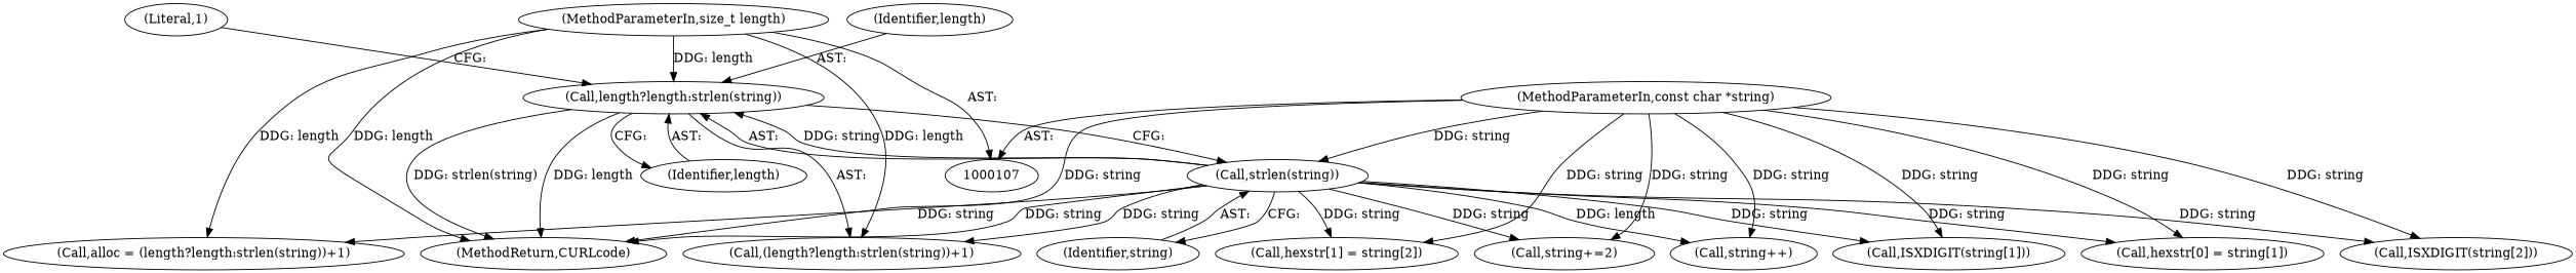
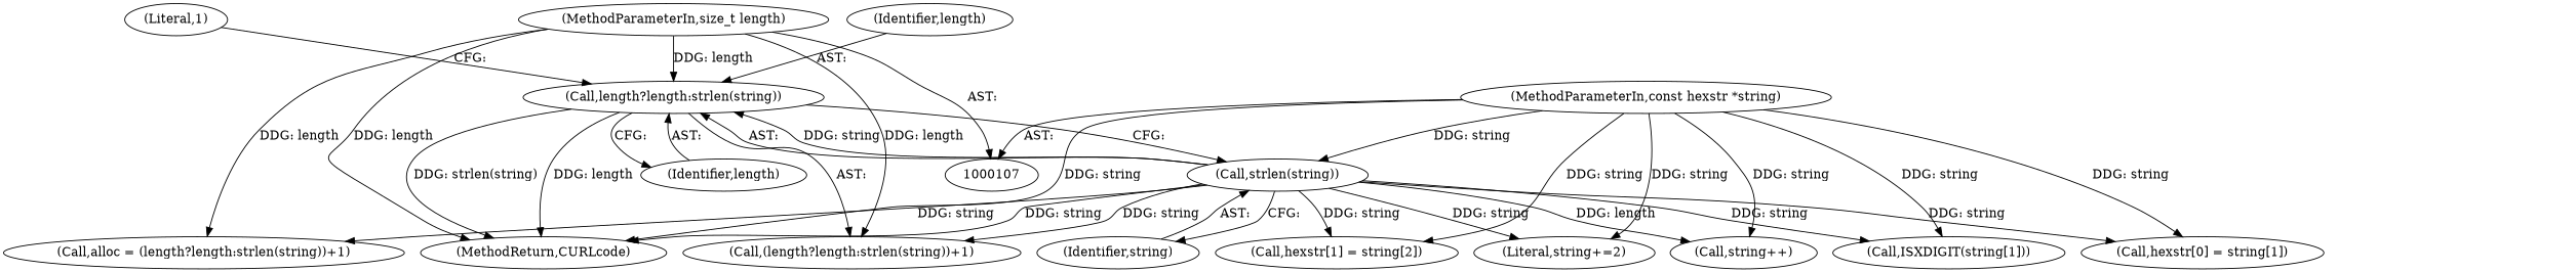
  digraph {
    n1 [label="(Call,length?length:strlen(string))"]
    n2 [label="(Call,strlen(string))"]
    n3 [label="(Call,(length?length:strlen(string))+1)"]
    n4 [label="(Identifier,length)"]
    n5 [label="(MethodReturn,CURLcode)"]
    n6 [label="(Call,alloc = (length?length:strlen(string))+1)"]
    n7 [label="(Identifier,string)"]
    n8 [label="(Call,hexstr[1] = string[2])"]
-   n9 [label="(Call,string+=2)"]
+   n9 [label="(Literal,string+=2)"]
    n10 [label="(Call,string++)"]
    n11 [label="(Call,ISXDIGIT(string[1]))"]
    n12 [label="(Call,hexstr[0] = string[1])"]
-   n13 [label="(Call,ISXDIGIT(string[2]))"]
    n14 [label="(MethodParameterIn,size_t length)"]
    1000107
-   n16 [label="(MethodParameterIn,const char *string)"]
+   n16 [label="(MethodParameterIn,const hexstr *string)"]
    n17 [label="(Identifier,length)"]
    n18 [label="(Literal,1)"]
    n1 -> n2 [label="CFG: "]
    n1 -> n3 [label="AST: "]
    n1 -> n4 [label="CFG: "]
    n1 -> n5 [label="DDG: length"]
    n1 -> n5 [label="DDG: strlen(string)"]
    n2 -> n1 [label="AST: "]
    n2 -> n1 [label="DDG: string"]
    n2 -> n3 [label="DDG: string"]
    n2 -> n5 [label="DDG: string"]
    n2 -> n6 [label="DDG: string"]
    n2 -> n7 [label="CFG: "]
    n2 -> n8 [label="DDG: string"]
    n2 -> n9 [label="DDG: string"]
    n2 -> n10 [label="DDG: length"]
    n2 -> n11 [label="DDG: string"]
    n2 -> n12 [label="DDG: string"]
-   n2 -> n13 [label="DDG: string"]
    n4 -> n1 [label="AST: "]
    n7 -> n2 [label="AST: "]
    n14 -> n1 [label="DDG: length"]
    n14 -> n3 [label="DDG: length"]
    n14 -> n5 [label="DDG: length"]
    n14 -> n6 [label="DDG: length"]
    n14 -> 1000107 [label="AST: "]
    n16 -> n2 [label="DDG: string"]
    n16 -> n5 [label="DDG: string"]
    n16 -> n8 [label="DDG: string"]
    n16 -> n9 [label="DDG: string"]
    n16 -> n10 [label="DDG: string"]
    n16 -> n11 [label="DDG: string"]
    n16 -> n12 [label="DDG: string"]
-   n16 -> n13 [label="DDG: string"]
    n16 -> 1000107 [label="AST: "]
    n17 -> n1 [label="AST: "]
    n18 -> n1 [label="CFG: "]
  }
